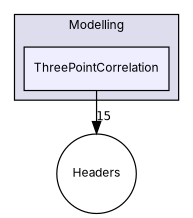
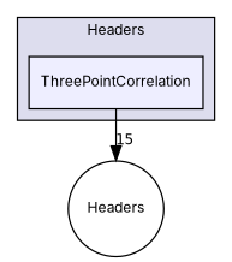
  digraph {
    compound=true
    fontname=Inter
    node [fontname=Inter fontsize=10]
    n1 [fillcolor="#eeeeff" label=ThreePointCorrelation pencolor=black shape=box style=filled]
    n2 [label=Headers shape=circle]
    subgraph cluster_1 {
      bgcolor="#ddddee"
      fontsize=10
-     label=Modelling
+     label=Headers
      pencolor=black
      n1
    }
    n1 -> n2 [headlabel=15 labeldistance=1.5 labelfontname=Helvetica labelfontsize=10 style=solid fontname=Inter]
  }
